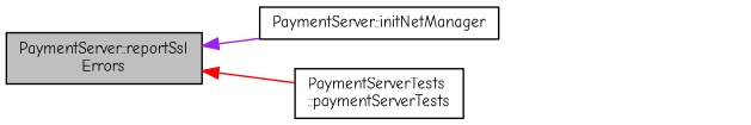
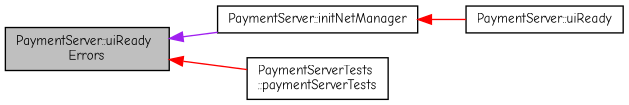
  digraph {
    fontname="Comic Neue"
    rankdir=LR
    node [color=black fillcolor=white fontname="Comic Neue" fontsize=10 shape=record style=filled]
    edge [color=red dir=back fontname="Comic Neue" fontsize=10 labelfontname=Helvetica labelfontsize=10 style=solid]
-   n1 [fillcolor=grey75 fontcolor=black height=0.2 label="PaymentServer::reportSsl\lErrors" width=0.4]
+   n1 [fillcolor=grey75 fontcolor=black height=0.2 label="PaymentServer::uiReady\lErrors" width=0.4]
    n2 [height=0.2 label="PaymentServer::initNetManager" width=0.4]
    n3 [height=0.2 label="PaymentServerTests\l::paymentServerTests" width=0.4]
+   n4 [height=0.2 label="PaymentServer::uiReady" width=0.4]
    n1 -> n2 [color=purple]
    n1 -> n3
+   n2 -> n4
  }
